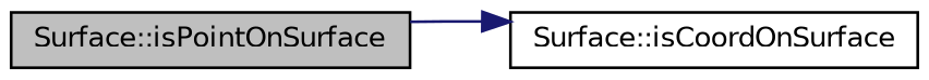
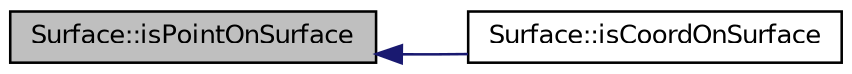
  digraph {
    rankdir=LR
    node [color=black fontname=Helvetica fontsize=10 shape=record style=filled]
    n1 [fillcolor=grey75 fontcolor=black height=0.2 label="Surface::isPointOnSurface" width=0.4]
    n2 [fillcolor=white height=0.2 label="Surface::isCoordOnSurface" width=0.4]
-   n2 -> n1 [color=midnightblue dir=back fontname=Helvetica fontsize=10 labelfontname=Helvetica labelfontsize=10 style=solid]
+   n1 -> n2 [color=midnightblue dir=back fontname=Helvetica fontsize=10 labelfontname=Helvetica labelfontsize=10 style=solid]
  }
